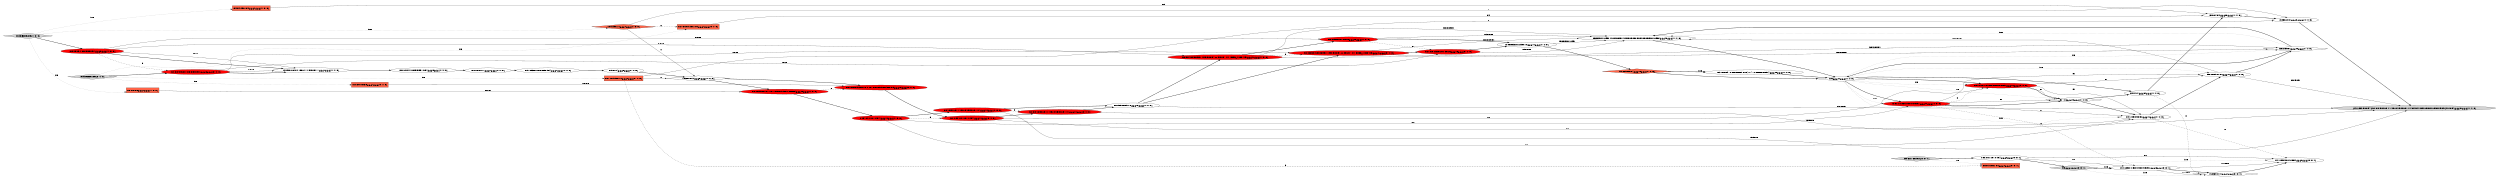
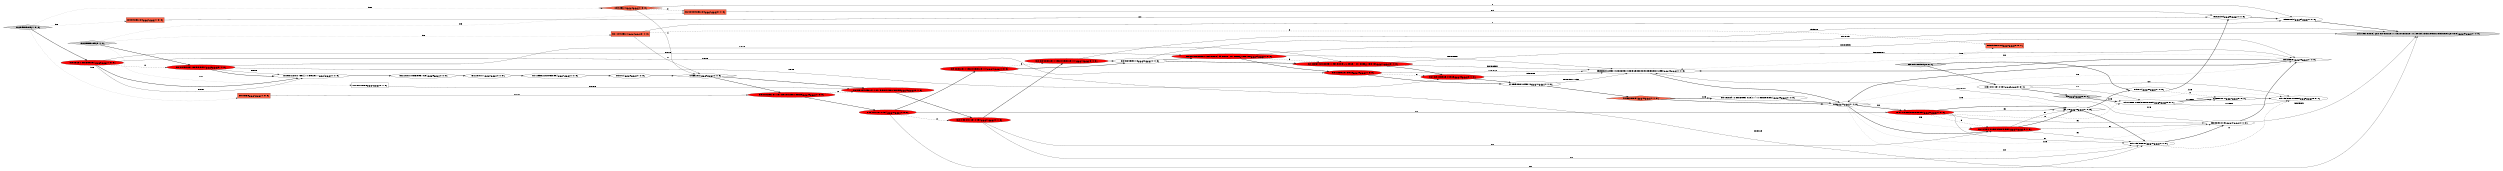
  digraph {
    fontname=Lato
    rankdir=LR
    node [fillcolor=white fontname=Lato shape=ellipse style=filled]
    edge [fontname=Lato style=bold]
    n1 [fillcolor=red label="final boolean trackProgress = getVerbose() && filesize > HUNDRED_KILOBYTES@@@14@@@['0', '1', '0']"]
    n2 [fillcolor=red label="final long initFilesize = filesize@@@15@@@['0', '1', '0']"]
    n3 [label="percentTransmitted = trackProgress(initFilesize,totalLength,percentTransmitted)@@@29@@@['1', '1', '0']"]
    n4 [label="trackProgress@@@28@@@['1', '1', '0']" shape=diamond]
    n5 [label="int percentTransmitted = 0@@@16@@@['1', '1', '0']"]
    n6 [label="true@@@21@@@['1', '1', '0']" shape=diamond]
    n7 [fillcolor=tomato label="final OutputStream out@@@2@@@['0', '1', '0']" shape=box]
    n8 [label="sendAck(out)@@@33@@@['1', '1', '0']"]
    n9 [label="waitForAck(in)@@@34@@@['1', '1', '0']"]
    n10 [label="numRead == -1@@@6@@@['0', '0', '1']" shape=diamond]
    n11 [label="out.write(buf,0,numRead)@@@9@@@['0', '0', '1']"]
    n12 [fillcolor=lightgray label="true@@@4@@@['0', '0', '1']" shape=diamond]
    n13 [label="int numRead = read(buf,0,buf.length)@@@5@@@['0', '0', '1']"]
    n14 [fillcolor=tomato label="OutputStream out@@@2@@@['1', '0', '0']" shape=box]
    n15 [fillcolor=tomato label="this.getVerbose()@@@18@@@['1', '1', '0']" shape=diamond]
    n16 [fillcolor=lightgray label="sendFileToRemote['0', '1', '0']" shape=diamond]
-   n17 [fillcolor=tomato label="final File localFile@@@2@@@['0', '1', '0']" shape=box]
+   n17 [label="final File localFile@@@2@@@['0', '1', '0']" shape=box]
    n18 [fillcolor=red label="final long filesize = localFile.length()@@@3@@@['0', '1', '0']"]
    n19 [fillcolor=tomato label="final InputStream in@@@2@@@['0', '1', '0']" shape=box]
    n20 [fillcolor=red label="final FileInputStream fis = new FileInputStream(localFile)@@@10@@@['0', '1', '0']"]
    n21 [label="String command = \"C0644 \" + filesize + \" \"@@@4@@@['1', '1', '0']"]
    n22 [fillcolor=tomato label="OutputStream out@@@2@@@['0', '0', '1']" shape=box]
    n23 [label="waitForAck(in)@@@9@@@['1', '1', '0']" shape=diamond]
    n24 [fillcolor=red label="final byte(( buf = new byte((((@@@11@@@['0', '1', '0']"]
    n25 [label="log(\"Sending: \" + localFile.getName() + \" : \" + localFile.length())@@@19@@@['1', '1', '0']"]
    n26 [fillcolor=red label="int len = fis.read(buf,0,buf.length)@@@22@@@['1', '0', '0']"]
    n27 [label="out.write(buf,0,len)@@@26@@@['1', '1', '0']"]
    n28 [label="out.flush()@@@32@@@['1', '1', '0']"]
    n29 [fillcolor=red label="final int len = fis.read(buf,0,buf.length)@@@22@@@['0', '1', '0']"]
    n30 [label="totalLength += len@@@27@@@['1', '1', '0']"]
    n31 [label="len <= 0@@@23@@@['1', '1', '0']" shape=diamond]
    n32 [fillcolor=red label="byte(( buf = new byte((((@@@11@@@['1', '0', '0']"]
    n33 [fillcolor=red label="long startTime = System.currentTimeMillis()@@@12@@@['1', '0', '0']"]
    n34 [fillcolor=lightgray label="{if (this.getVerbose()) {final long endTime = System.currentTimeMillis()logStats(startTime,endTime,totalLength)}fis.close()}@@@36@@@['1', '1', '0']"]
    n35 [fillcolor=red label="final long startTime = System.currentTimeMillis()@@@12@@@['0', '1', '0']"]
    n36 [label="long totalLength = 0@@@13@@@['1', '1', '0']"]
    n37 [label="command += \"\"@@@6@@@['1', '1', '0']"]
    n38 [label="out.write(command.getBytes())@@@7@@@['1', '1', '0']"]
    n39 [label="out.flush()@@@8@@@['1', '1', '0']"]
    n40 [fillcolor=red label="long filesize = localFile.length()@@@3@@@['1', '0', '0']"]
    n41 [fillcolor=red label="boolean trackProgress = getVerbose() && filesize > HUNDRED_KILOBYTES@@@14@@@['1', '0', '0']"]
    n42 [fillcolor=red label="long initFilesize = filesize@@@15@@@['1', '0', '0']"]
    n43 [label="command += localFile.getName()@@@5@@@['1', '1', '0']"]
    n44 [fillcolor=tomato label="File localFile@@@2@@@['1', '0', '0']" shape=box]
    n45 [fillcolor=red label="FileInputStream fis = new FileInputStream(localFile)@@@10@@@['1', '0', '0']"]
    n46 [fillcolor=tomato label="InputStream in@@@2@@@['1', '0', '0']" shape=diamond]
    n47 [fillcolor=lightgray label="sendFileToRemote['1', '0', '0']" shape=diamond]
    n48 [label="byte(( buf = new byte((((@@@3@@@['0', '0', '1']"]
    n49 [fillcolor=lightgray label="copyEntryContents['0', '0', '1']" shape=diamond]
    n1 -> n2
    n1 -> n3 [label=trackProgress style=solid]
    n1 -> n4 [label=trackProgress style=solid]
    n2 -> n3 [label=initFilesize style=solid]
    n2 -> n5
    n3 -> n6
    n4 -> n3 [label=true style=dotted]
    n4 -> n3
    n4 -> n6
    n5 -> n3 [label=percentTransmitted style=solid]
    n5 -> n15
    n6 -> n4 [label=true style=dotted]
    n6 -> n26 [label=true style=dotted]
    n6 -> n26
    n6 -> n27 [label=true style=dotted]
-   n6 -> n28
+   n49 -> n28
    n6 -> n29 [label=true style=dotted]
    n6 -> n29
    n6 -> n30 [label=true style=dotted]
    n6 -> n31 [label=true style=dotted]
    n7 -> n8 [label=out style=solid]
    n8 -> n9
    n9 -> n34
    n10 -> n11
    n12 -> n10 [label=true style=dotted]
    n12 -> n11 [label=true style=dotted]
    n12 -> n13 [label=true style=dotted]
    n12 -> n13
    n13 -> n10 [label=numRead style=solid]
    n13 -> n10
    n13 -> n11 [label=numRead style=solid]
    n14 -> n8 [label=out style=solid]
    n15 -> n6
    n15 -> n25
    n15 -> n25 [label=true style=dotted]
    n16 -> n7 [label=true style=dotted]
    n16 -> n17 [label=true style=dotted]
    n16 -> n18
    n16 -> n19 [label=true style=dotted]
    n17 -> n20 [label=localFile style=solid]
    n18 -> n1 [label=filesize style=solid]
    n18 -> n2 [label=filesize style=solid]
    n18 -> n21
    n18 -> n21 [label=filesize style=solid]
    n19 -> n9 [label=in style=solid]
    n19 -> n22 [label=0 style=dashed]
    n19 -> n23 [label=in style=solid]
    n20 -> n24
    n21 -> n43
    n23 -> n20
    n23 -> n45
    n24 -> n27 [label=buf style=solid]
    n24 -> n29 [label=buf style=solid]
    n24 -> n35
    n25 -> n6
    n26 -> n13 [label=0 style=dashed]
    n26 -> n27 [label=len style=solid]
    n26 -> n29 [label=0 style=dashed]
    n26 -> n30 [label=len style=solid]
    n26 -> n31
    n26 -> n31 [label=len style=solid]
    n27 -> n11 [label=0 style=dashed]
    n27 -> n30
    n28 -> n8
    n28 -> n10 [label=0 style=dashed]
    n29 -> n27 [label=len style=solid]
    n29 -> n30 [label=len style=solid]
    n29 -> n31 [label=len style=solid]
    n29 -> n31
    n30 -> n3 [label=totalLength style=solid]
    n30 -> n4
    n30 -> n34 [label=totalLength style=solid]
    n31 -> n27
    n31 -> n28
    n32 -> n24 [label=0 style=dashed]
    n32 -> n26 [label=buf style=solid]
    n32 -> n27 [label=buf style=solid]
    n32 -> n33
    n33 -> n34 [label=startTime style=solid]
    n33 -> n35 [label=0 style=dashed]
    n33 -> n36
    n35 -> n34 [label=startTime style=solid]
    n35 -> n36
    n36 -> n1
    n36 -> n34 [label=totalLength style=solid]
    n36 -> n41
    n37 -> n38
    n38 -> n39
    n39 -> n23
    n40 -> n18 [label=0 style=dashed]
    n40 -> n21
    n40 -> n21 [label=filesize style=solid]
    n40 -> n41 [label=filesize style=solid]
    n40 -> n42 [label=filesize style=solid]
    n41 -> n1 [label=0 style=dashed]
    n41 -> n3 [label=trackProgress style=solid]
    n41 -> n4 [label=trackProgress style=solid]
    n41 -> n42
    n42 -> n2 [label=0 style=dashed]
    n42 -> n3 [label=initFilesize style=solid]
    n42 -> n5
    n43 -> n37
    n44 -> n45 [label=localFile style=solid]
    n45 -> n20 [label=0 style=dashed]
    n45 -> n32
    n46 -> n7 [label=0 style=dashed]
    n46 -> n9 [label=in style=solid]
    n46 -> n23 [label=in style=solid]
    n47 -> n14 [label=true style=dotted]
    n47 -> n40
    n47 -> n44 [label=true style=dotted]
    n47 -> n46 [label=true style=dotted]
    n48 -> n11 [label=buf style=solid]
    n48 -> n12
    n48 -> n13 [label=buf style=solid]
    n49 -> n22 [label=true style=dotted]
    n49 -> n48
  }
